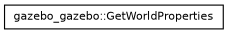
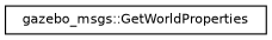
  digraph {
    rankdir=LR
-   n1 [color=black fillcolor=white fontname=Helvetica fontsize=10 height=0.2 label="gazebo_gazebo::GetWorldProperties" shape=record style=filled width=0.4]
+   n1 [color=black fillcolor=white fontname=Helvetica fontsize=10 height=0.2 label="gazebo_msgs::GetWorldProperties" shape=record style=filled width=0.4]
  }
